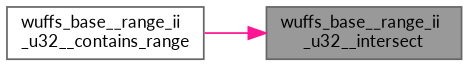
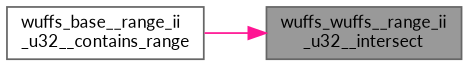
  digraph {
    rankdir=RL
    fontname=Lato
    node [fontname=Lato fontsize=10 shape=box style=filled]
-   n1 [color=gray40 fillcolor=grey60 fontcolor=black height=0.2 label="wuffs_base__range_ii\l_u32__intersect" width=0.4]
+   n1 [color=gray40 fillcolor=grey60 fontcolor=black height=0.2 label="wuffs_wuffs__range_ii\l_u32__intersect" width=0.4]
    n2 [color=grey40 fillcolor=white height=0.2 label="wuffs_base__range_ii\l_u32__contains_range" width=0.4]
    n1 -> n2 [color=deeppink dir=back fontname=Lato fontsize=10 labelfontname=Helvetica labelfontsize=10 style=solid]
  }
